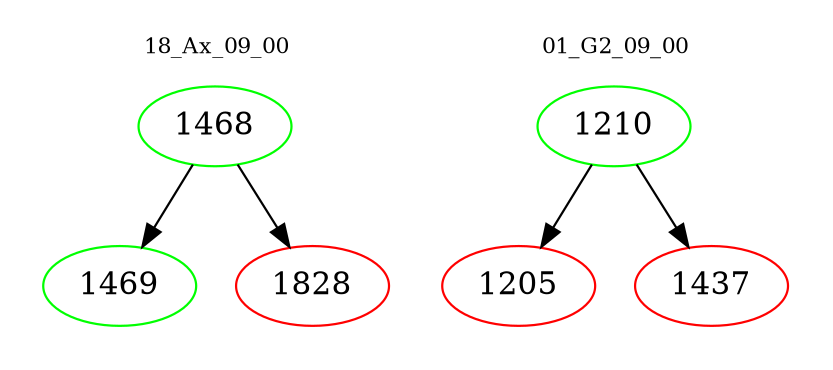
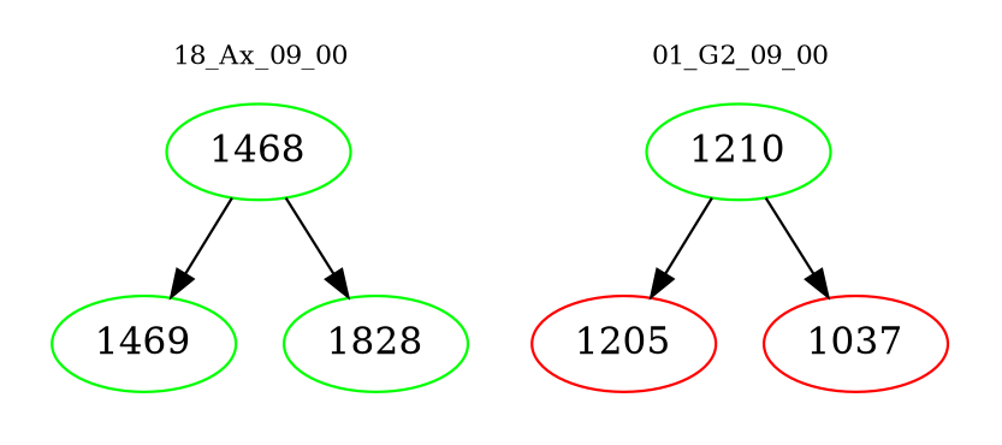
  digraph {
    node [color=green]
    edge [color=black]
    n1 [label=1468]
    n2 [label=1469]
-   n3 [color=red label=1828]
+   n3 [label=1828]
    n4 [label=1210]
    n5 [color=red label=1205]
-   n6 [color=red label=1437]
+   n6 [color=red label=1037]
    subgraph cluster_1 {
      color=white
      fontsize=10
      label="18_Ax_09_00"
      n1
      n2
      n3
    }
    subgraph cluster_2 {
      color=white
      fontsize=10
      label="01_G2_09_00"
      n4
      n5
      n6
    }
    n1 -> n2
    n1 -> n3
    n4 -> n5
    n4 -> n6
  }
